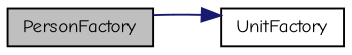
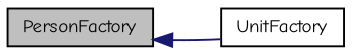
  digraph {
    rankdir=LR
    fontname="Comic Neue"
    node [color=black fontname="Comic Neue" fontsize=10 shape=record style=filled]
    n1 [fillcolor=grey75 fontcolor=black height=0.2 label=PersonFactory width=0.4]
    n2 [fillcolor=white height=0.2 label=UnitFactory width=0.4]
-   n2 -> n1 [color=midnightblue dir=back fontname="Comic Neue" fontsize=10 labelfontname=Helvetica labelfontsize=10 style=solid]
+   n1 -> n2 [color=midnightblue dir=back fontname="Comic Neue" fontsize=10 labelfontname=Helvetica labelfontsize=10 style=solid]
  }
